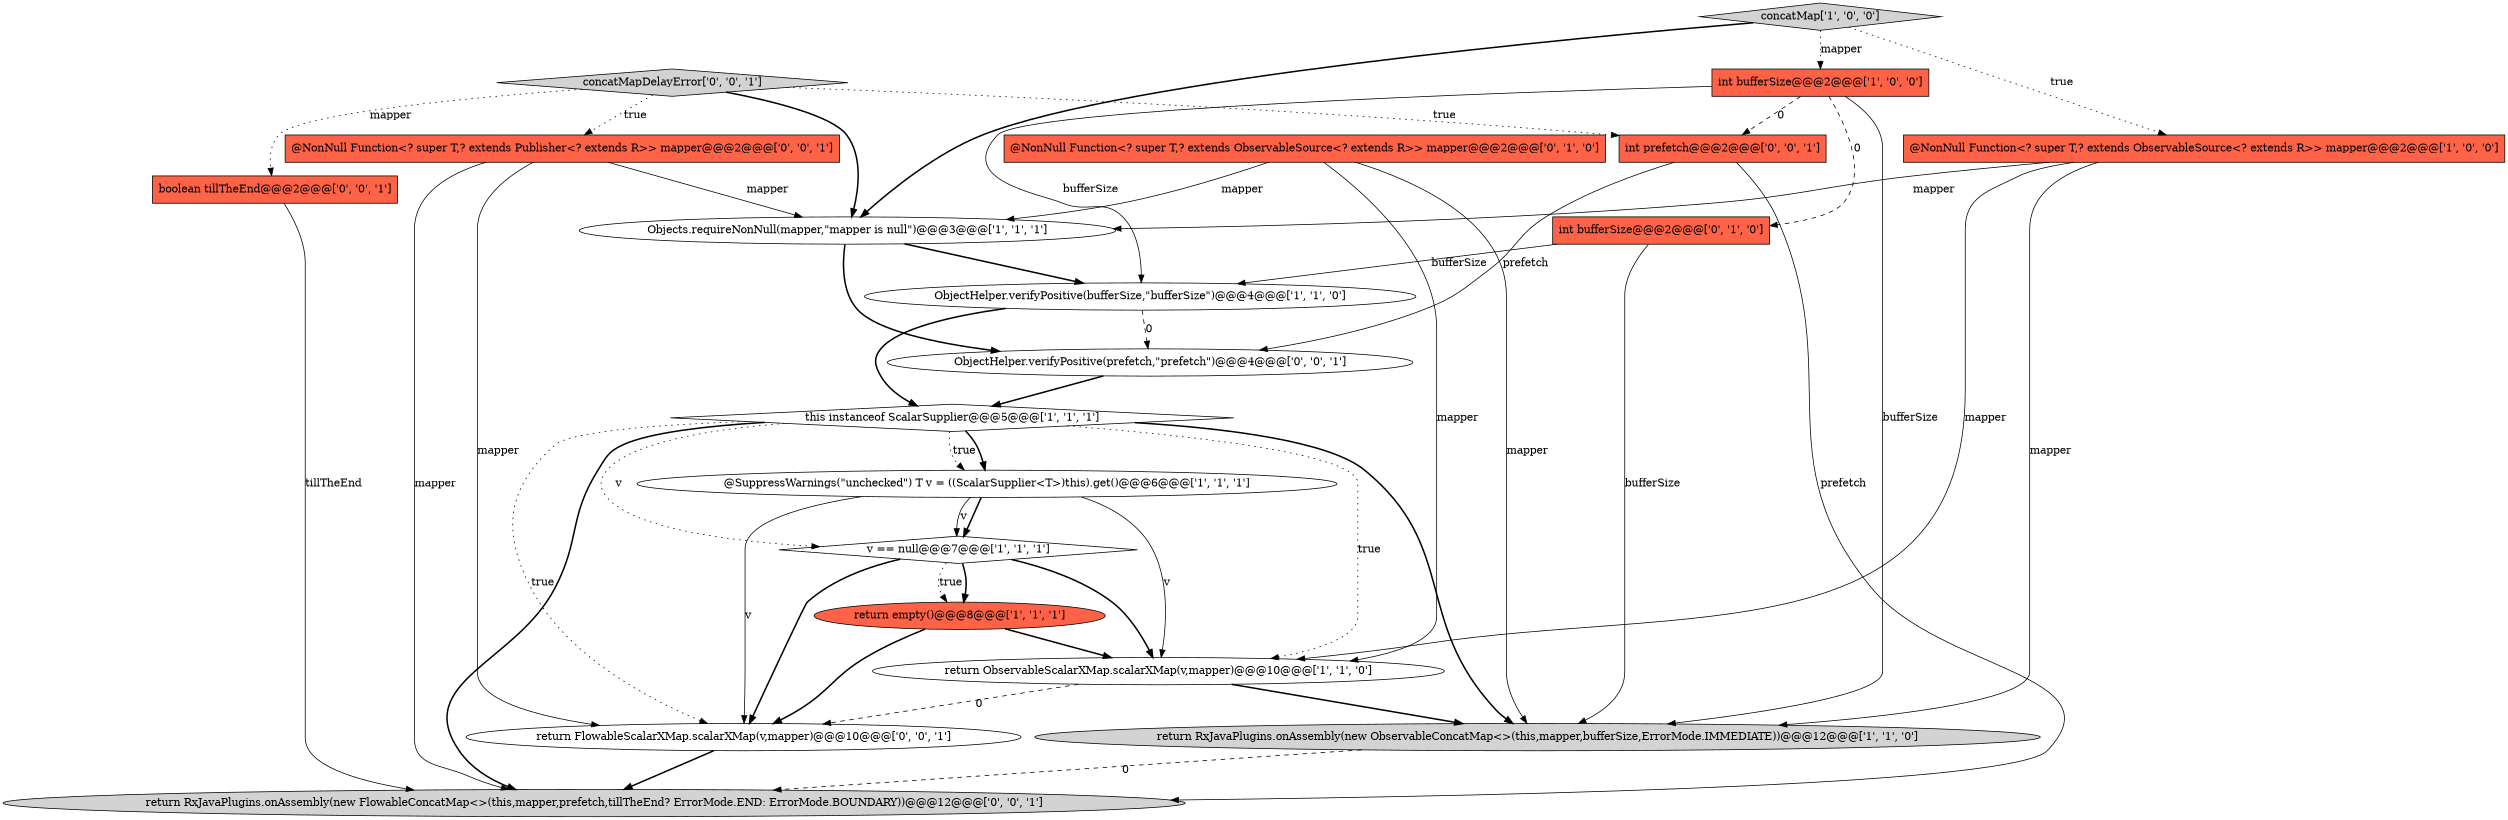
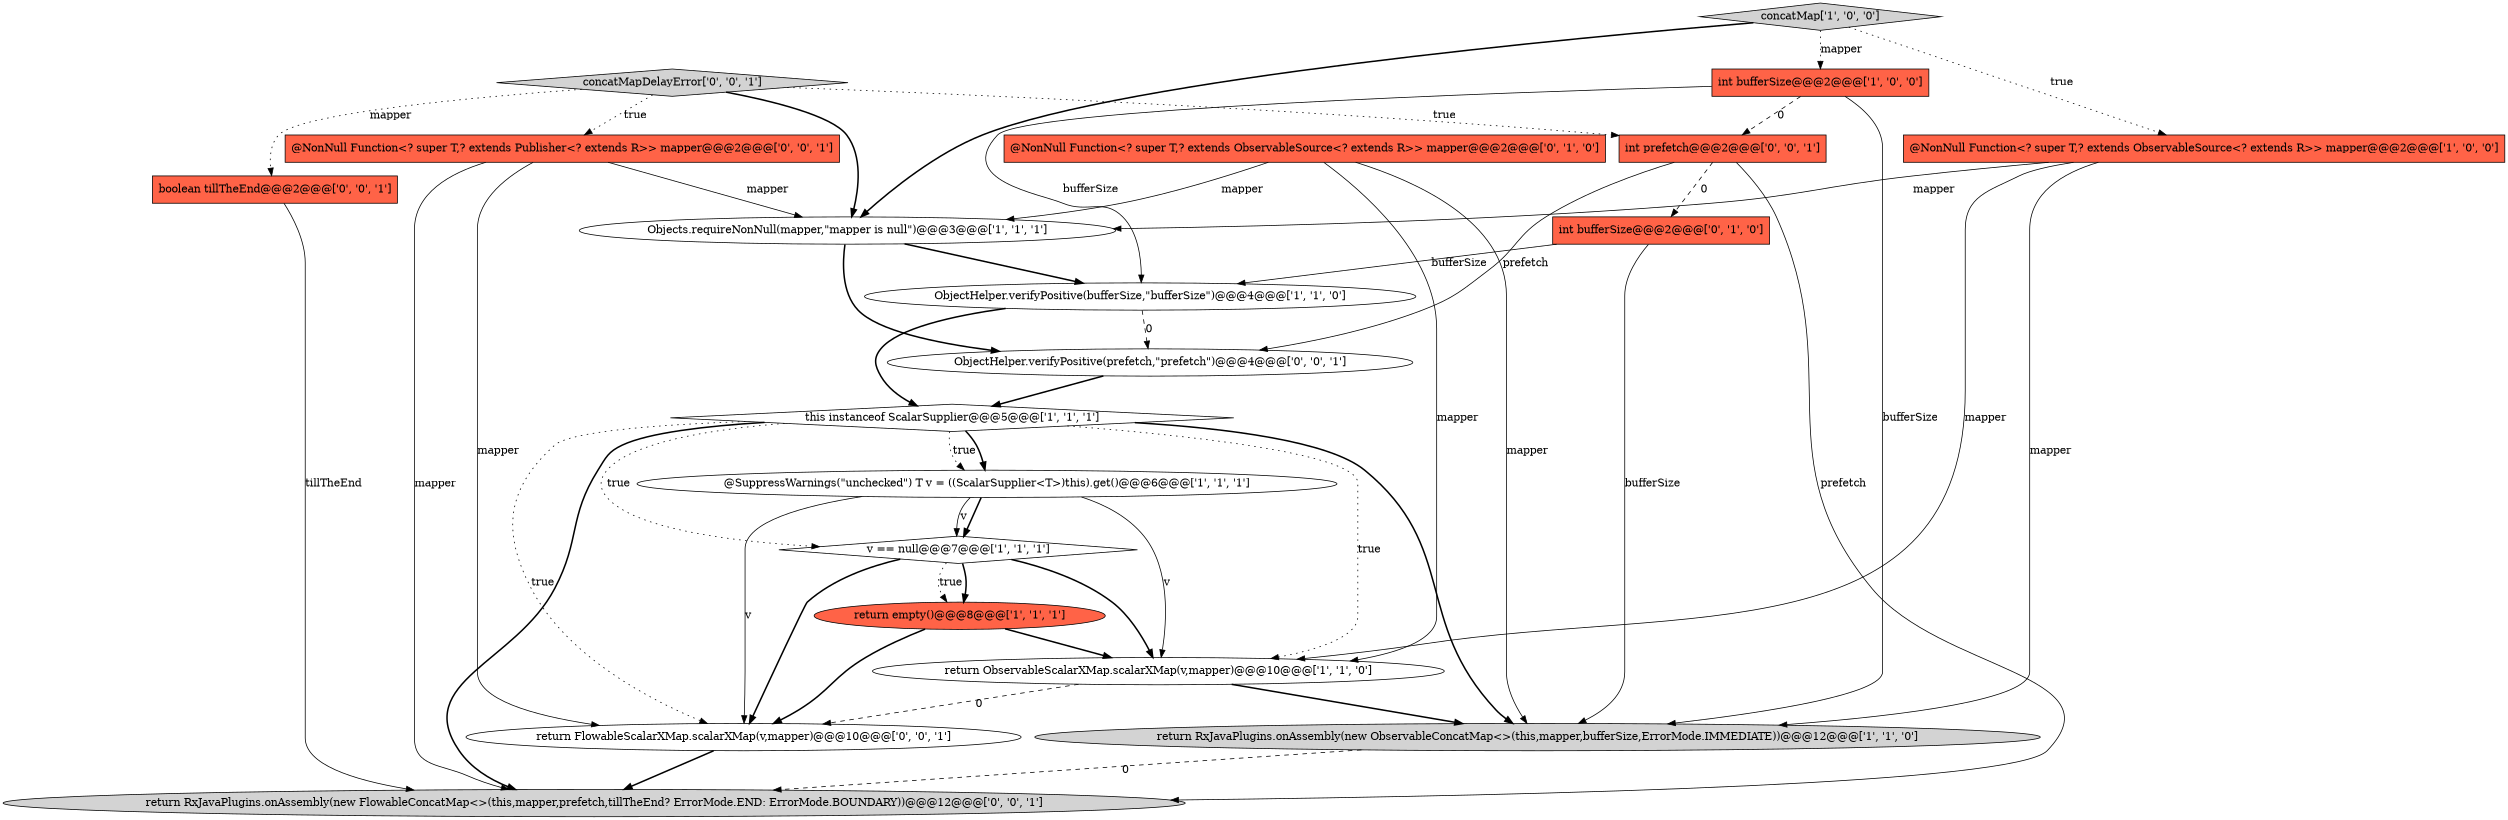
  digraph {
    node [fillcolor=tomato shape=ellipse style=filled]
    edge [style=solid]
    n1 [fillcolor=lightgray label="concatMapDelayError['0', '0', '1']" shape=diamond]
    n2 [label="int prefetch@@@2@@@['0', '0', '1']" shape=box]
    n3 [fillcolor=white label="Objects.requireNonNull(mapper,\"mapper is null\")@@@3@@@['1', '1', '1']"]
    n4 [label="@NonNull Function<? super T,? extends Publisher<? extends R>> mapper@@@2@@@['0', '0', '1']" shape=box]
    n5 [label="boolean tillTheEnd@@@2@@@['0', '0', '1']" shape=box]
    n6 [fillcolor=lightgray label="return RxJavaPlugins.onAssembly(new FlowableConcatMap<>(this,mapper,prefetch,tillTheEnd? ErrorMode.END: ErrorMode.BOUNDARY))@@@12@@@['0', '0', '1']"]
    n7 [fillcolor=white label="ObjectHelper.verifyPositive(prefetch,\"prefetch\")@@@4@@@['0', '0', '1']"]
    n8 [fillcolor=white label="ObjectHelper.verifyPositive(bufferSize,\"bufferSize\")@@@4@@@['1', '1', '0']"]
    n9 [fillcolor=white label="return FlowableScalarXMap.scalarXMap(v,mapper)@@@10@@@['0', '0', '1']"]
    n10 [label="return empty()@@@8@@@['1', '1', '1']"]
    n11 [fillcolor=white label="return ObservableScalarXMap.scalarXMap(v,mapper)@@@10@@@['1', '1', '0']"]
    n12 [fillcolor=lightgray label="return RxJavaPlugins.onAssembly(new ObservableConcatMap<>(this,mapper,bufferSize,ErrorMode.IMMEDIATE))@@@12@@@['1', '1', '0']"]
    n13 [fillcolor=white label="this instanceof ScalarSupplier@@@5@@@['1', '1', '1']" shape=diamond]
    n14 [fillcolor=white label="@SuppressWarnings(\"unchecked\") T v = ((ScalarSupplier<T>)this).get()@@@6@@@['1', '1', '1']"]
    n15 [fillcolor=white label="v == null@@@7@@@['1', '1', '1']" shape=diamond]
    n16 [label="int bufferSize@@@2@@@['0', '1', '0']" shape=box]
    n17 [label="int bufferSize@@@2@@@['1', '0', '0']" shape=box]
    n18 [label="@NonNull Function<? super T,? extends ObservableSource<? extends R>> mapper@@@2@@@['1', '0', '0']" shape=box]
    n19 [fillcolor=lightgray label="concatMap['1', '0', '0']" shape=diamond]
    n20 [label="@NonNull Function<? super T,? extends ObservableSource<? extends R>> mapper@@@2@@@['0', '1', '0']" shape=box]
    n1 -> n2 [label=true style=dotted]
    n1 -> n3 [style=bold]
    n1 -> n4 [label=true style=dotted]
    n1 -> n5 [label=mapper style=dotted]
    n2 -> n6 [label=prefetch]
    n2 -> n7 [label=prefetch]
    n3 -> n7 [style=bold]
    n3 -> n8 [style=bold]
    n4 -> n3 [label=mapper]
    n4 -> n6 [label=mapper]
    n4 -> n9 [label=mapper]
    n5 -> n6 [label=tillTheEnd]
    n7 -> n13 [style=bold]
    n8 -> n7 [label=0 style=dashed]
    n8 -> n13 [style=bold]
    n9 -> n6 [style=bold]
    n10 -> n9 [style=bold]
    n10 -> n11 [style=bold]
    n11 -> n9 [label=0 style=dashed]
    n11 -> n12 [style=bold]
    n12 -> n6 [label=0 style=dashed]
    n13 -> n6 [style=bold]
    n13 -> n9 [label=true style=dotted]
    n13 -> n11 [label=true style=dotted]
    n13 -> n12 [style=bold]
    n13 -> n14 [label=true style=dotted]
    n13 -> n14 [style=bold]
-   n13 -> n15 [label=v style=dotted]
+   n13 -> n15 [label=true style=dotted]
    n14 -> n9 [label=v]
    n14 -> n11 [label=v]
    n14 -> n15 [style=bold]
    n14 -> n15 [label=v]
    n15 -> n9 [style=bold]
    n15 -> n10 [style=bold]
    n15 -> n10 [label=true style=dotted]
    n15 -> n11 [style=bold]
    n16 -> n8 [label=bufferSize]
    n16 -> n12 [label=bufferSize]
    n17 -> n2 [label=0 style=dashed]
    n17 -> n8 [label=bufferSize]
    n17 -> n12 [label=bufferSize]
-   n17 -> n16 [label=0 style=dashed]
+   n2 -> n16 [label=0 style=dashed]
    n18 -> n3 [label=mapper]
    n18 -> n11 [label=mapper]
    n18 -> n12 [label=mapper]
    n19 -> n3 [style=bold]
    n19 -> n17 [label=mapper style=dotted]
    n19 -> n18 [label=true style=dotted]
    n20 -> n3 [label=mapper]
    n20 -> n11 [label=mapper]
    n20 -> n12 [label=mapper]
  }
